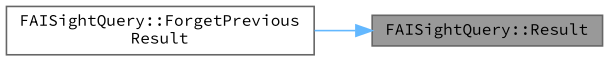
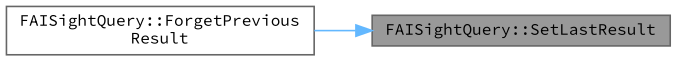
  digraph {
    rankdir=RL
    fontname="Source Code Pro"
    node [fontname="Source Code Pro" fontsize=10 shape=box style=filled]
-   n1 [color=gray40 fillcolor=grey60 fontcolor=black height=0.2 label="FAISightQuery::Result" width=0.4]
+   n1 [color=gray40 fillcolor=grey60 fontcolor=black height=0.2 label="FAISightQuery::SetLastResult" width=0.4]
    n2 [color=grey40 fillcolor=white height=0.2 label="FAISightQuery::ForgetPrevious\lResult" width=0.4]
    n1 -> n2 [color=steelblue1 dir=back fontname="Source Code Pro" fontsize=10 labelfontname=Helvetica labelfontsize=10 style=solid]
  }
